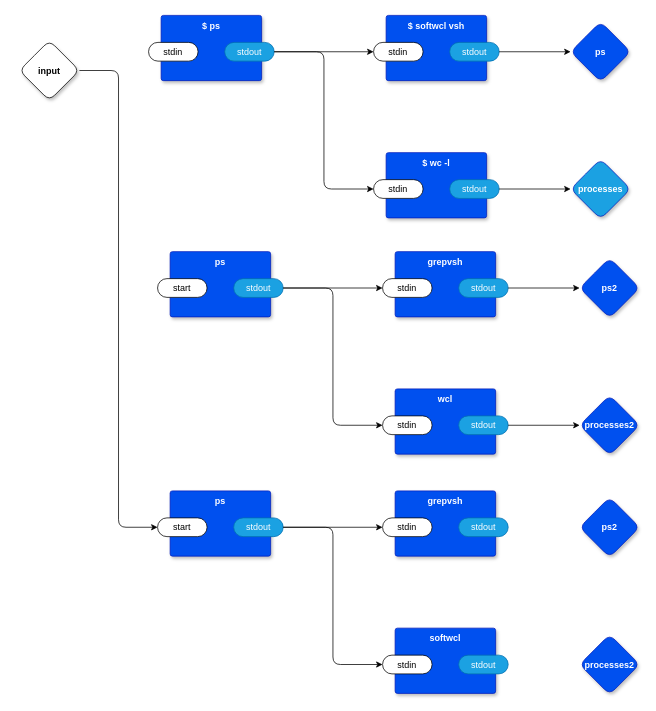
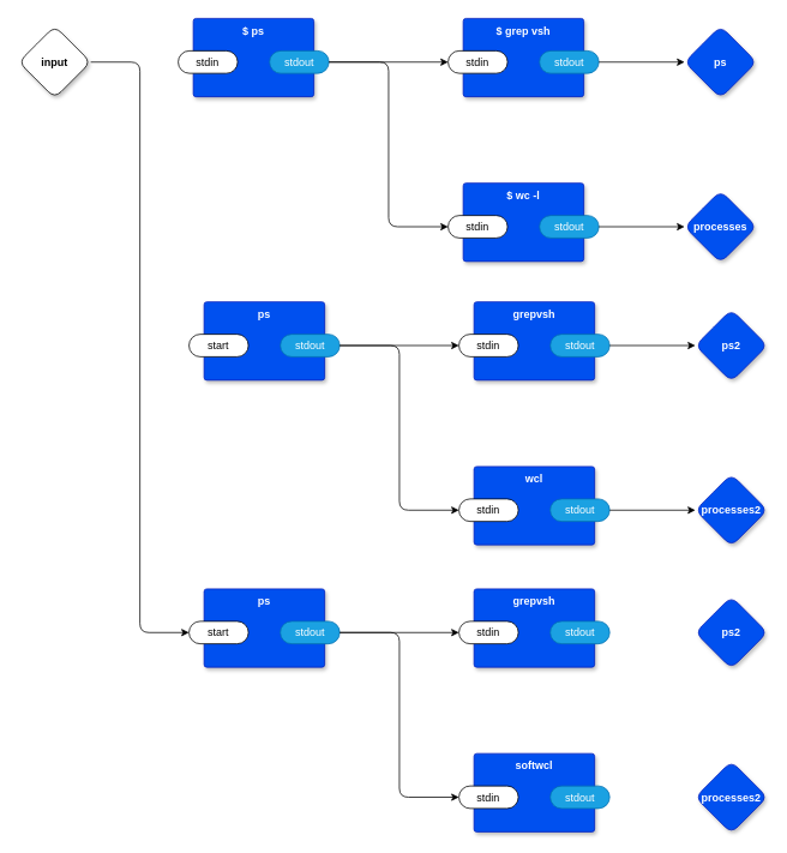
  <mxCell id="0" />
  <mxCell id="1" parent="0" />
  <mxCell id="2" style="edgeStyle=orthogonalEdgeStyle;rounded=1;orthogonalLoop=1;jettySize=auto;html=1;entryX=0;entryY=0.5;entryDx=0;entryDy=0;entryPerimeter=0;" parent="1" source="3" target="36" edge="1"><mxGeometry relative="1" as="geometry" /></mxCell>
- <mxCell id="3" value="input" style="rhombus;whiteSpace=wrap;html=1;rounded=1;fontStyle=1;glass=0;sketch=0;fontSize=12;points=[[0,0.5,0,0,0],[0.5,0,0,0,0],[0.5,1,0,0,0],[1,0.5,0,0,0]];shadow=1;" parent="1" vertex="1"><mxGeometry x="25" y="53.5" width="80" height="80" as="geometry" /></mxCell>
+ <mxCell id="3" value="input" style="rhombus;whiteSpace=wrap;html=1;rounded=1;fontStyle=1;glass=0;sketch=0;fontSize=12;points=[[0,0.5,0,0,0],[0.5,0,0,0,0],[0.5,1,0,0,0],[1,0.5,0,0,0]];shadow=1;" parent="1" vertex="1"><mxGeometry x="20" y="28.5" width="80" height="80" as="geometry" /></mxCell>
  <mxCell id="4" value="ps" style="rhombus;whiteSpace=wrap;html=1;rounded=1;fillColor=#0050ef;fontColor=#ffffff;strokeColor=#001DBC;fontStyle=1;glass=0;sketch=0;fontSize=12;points=[[0,0.5,0,0,0],[0.5,0,0,0,0],[0.5,1,0,0,0],[1,0.5,0,0,0]];shadow=1;" parent="1" vertex="1"><mxGeometry x="760" y="28.5" width="80" height="80" as="geometry" /></mxCell>
  <mxCell id="5" value="$ ps" style="rounded=1;whiteSpace=wrap;html=1;sketch=0;container=1;recursiveResize=0;verticalAlign=top;arcSize=6;fontStyle=1;autosize=0;points=[];absoluteArcSize=1;shadow=1;strokeColor=#001DBC;fillColor=#0050ef;fontColor=#ffffff;connectable=0;" parent="1" vertex="1"><mxGeometry x="214" y="20" width="134" height="87" as="geometry"><mxRectangle x="-98" y="-1230" width="99" height="26" as="alternateBounds" /></mxGeometry></mxCell>
  <mxCell id="6" value="stdin" style="rounded=1;whiteSpace=wrap;html=1;sketch=0;points=[[0,0.5,0,0,0],[1,0.5,0,0,0]];arcSize=50;" parent="5" vertex="1"><mxGeometry x="-16.75" y="36" width="66" height="25" as="geometry" /></mxCell>
  <mxCell id="7" value="stdout" style="rounded=1;whiteSpace=wrap;html=1;sketch=0;points=[[0,0.5,0,0,0],[1,0.5,0,0,0]];fillColor=#1ba1e2;fontColor=#ffffff;strokeColor=#006EAF;arcSize=50;" parent="5" vertex="1"><mxGeometry x="84.75" y="36" width="66" height="25" as="geometry" /></mxCell>
- <mxCell id="8" value="$ softwcl vsh" style="rounded=1;whiteSpace=wrap;html=1;sketch=0;container=1;recursiveResize=0;verticalAlign=top;arcSize=6;fontStyle=1;autosize=0;points=[];absoluteArcSize=1;shadow=1;strokeColor=#001DBC;fillColor=#0050ef;fontColor=#ffffff;connectable=0;" parent="1" vertex="1"><mxGeometry x="514" y="20" width="134" height="87" as="geometry"><mxRectangle x="-98" y="-1230" width="99" height="26" as="alternateBounds" /></mxGeometry></mxCell>
+ <mxCell id="8" value="$ grep vsh" style="rounded=1;whiteSpace=wrap;html=1;sketch=0;container=1;recursiveResize=0;verticalAlign=top;arcSize=6;fontStyle=1;autosize=0;points=[];absoluteArcSize=1;shadow=1;strokeColor=#001DBC;fillColor=#0050ef;fontColor=#ffffff;connectable=0;" parent="1" vertex="1"><mxGeometry x="514" y="20" width="134" height="87" as="geometry"><mxRectangle x="-98" y="-1230" width="99" height="26" as="alternateBounds" /></mxGeometry></mxCell>
  <mxCell id="9" value="stdin" style="rounded=1;whiteSpace=wrap;html=1;sketch=0;points=[[0,0.5,0,0,0],[1,0.5,0,0,0]];arcSize=50;" parent="8" vertex="1"><mxGeometry x="-16.75" y="36" width="66" height="25" as="geometry" /></mxCell>
  <mxCell id="10" value="stdout" style="rounded=1;whiteSpace=wrap;html=1;sketch=0;points=[[0,0.5,0,0,0],[1,0.5,0,0,0]];fillColor=#1ba1e2;fontColor=#ffffff;strokeColor=#006EAF;arcSize=50;" parent="8" vertex="1"><mxGeometry x="84.75" y="36" width="66" height="25" as="geometry" /></mxCell>
  <mxCell id="11" style="edgeStyle=orthogonalEdgeStyle;rounded=1;orthogonalLoop=1;jettySize=auto;html=1;exitX=1;exitY=0.5;exitDx=0;exitDy=0;exitPerimeter=0;entryX=0;entryY=0.5;entryDx=0;entryDy=0;entryPerimeter=0;" parent="1" source="7" target="9" edge="1"><mxGeometry relative="1" as="geometry" /></mxCell>
  <mxCell id="12" style="edgeStyle=orthogonalEdgeStyle;rounded=1;orthogonalLoop=1;jettySize=auto;html=1;exitX=1;exitY=0.5;exitDx=0;exitDy=0;exitPerimeter=0;entryX=0;entryY=0.5;entryDx=0;entryDy=0;entryPerimeter=0;" parent="1" source="10" target="4" edge="1"><mxGeometry relative="1" as="geometry" /></mxCell>
  <mxCell id="13" value="$ wc -l" style="rounded=1;whiteSpace=wrap;html=1;sketch=0;container=1;recursiveResize=0;verticalAlign=top;arcSize=6;fontStyle=1;autosize=0;points=[];absoluteArcSize=1;shadow=1;strokeColor=#001DBC;fillColor=#0050ef;fontColor=#ffffff;connectable=0;" parent="1" vertex="1"><mxGeometry x="514" y="203" width="134" height="87" as="geometry"><mxRectangle x="-98" y="-1230" width="99" height="26" as="alternateBounds" /></mxGeometry></mxCell>
  <mxCell id="14" value="stdin" style="rounded=1;whiteSpace=wrap;html=1;sketch=0;points=[[0,0.5,0,0,0],[1,0.5,0,0,0]];arcSize=50;" parent="13" vertex="1"><mxGeometry x="-16.75" y="36" width="66" height="25" as="geometry" /></mxCell>
  <mxCell id="15" value="stdout" style="rounded=1;whiteSpace=wrap;html=1;sketch=0;points=[[0,0.5,0,0,0],[1,0.5,0,0,0]];fillColor=#1ba1e2;fontColor=#ffffff;strokeColor=#006EAF;arcSize=50;" parent="13" vertex="1"><mxGeometry x="84.75" y="36" width="66" height="25" as="geometry" /></mxCell>
  <mxCell id="16" style="edgeStyle=orthogonalEdgeStyle;rounded=1;orthogonalLoop=1;jettySize=auto;html=1;exitX=1;exitY=0.5;exitDx=0;exitDy=0;exitPerimeter=0;entryX=0;entryY=0.5;entryDx=0;entryDy=0;entryPerimeter=0;" parent="1" source="7" target="14" edge="1"><mxGeometry relative="1" as="geometry" /></mxCell>
- <mxCell id="17" value="processes" style="rhombus;whiteSpace=wrap;html=1;rounded=1;fillColor=#1ba1e2;fontColor=#ffffff;strokeColor=#001DBC;fontStyle=1;glass=0;sketch=0;fontSize=12;points=[[0,0.5,0,0,0],[0.5,0,0,0,0],[0.5,1,0,0,0],[1,0.5,0,0,0]];shadow=1;" parent="1" vertex="1"><mxGeometry x="760" y="211.5" width="80" height="80" as="geometry" /></mxCell>
+ <mxCell id="17" value="processes" style="rhombus;whiteSpace=wrap;html=1;rounded=1;fillColor=#0050ef;fontColor=#ffffff;strokeColor=#001DBC;fontStyle=1;glass=0;sketch=0;fontSize=12;points=[[0,0.5,0,0,0],[0.5,0,0,0,0],[0.5,1,0,0,0],[1,0.5,0,0,0]];shadow=1;" parent="1" vertex="1"><mxGeometry x="760" y="211.5" width="80" height="80" as="geometry" /></mxCell>
  <mxCell id="18" style="edgeStyle=orthogonalEdgeStyle;rounded=1;orthogonalLoop=1;jettySize=auto;html=1;exitX=1;exitY=0.5;exitDx=0;exitDy=0;exitPerimeter=0;entryX=0;entryY=0.5;entryDx=0;entryDy=0;entryPerimeter=0;" parent="1" source="15" target="17" edge="1"><mxGeometry relative="1" as="geometry" /></mxCell>
  <mxCell id="19" value="ps2" style="rhombus;whiteSpace=wrap;html=1;rounded=1;fillColor=#0050ef;fontColor=#ffffff;strokeColor=#001DBC;fontStyle=1;glass=0;sketch=0;fontSize=12;points=[[0,0.5,0,0,0],[0.5,0,0,0,0],[0.5,1,0,0,0],[1,0.5,0,0,0]];shadow=1;" parent="1" vertex="1"><mxGeometry x="772" y="343.5" width="80" height="80" as="geometry" /></mxCell>
  <mxCell id="20" value="ps" style="rounded=1;whiteSpace=wrap;html=1;sketch=0;container=1;recursiveResize=0;verticalAlign=top;arcSize=6;fontStyle=1;autosize=0;points=[];absoluteArcSize=1;shadow=1;strokeColor=#001DBC;fillColor=#0050ef;fontColor=#ffffff;connectable=0;" parent="1" vertex="1"><mxGeometry x="226" y="335" width="134" height="87" as="geometry"><mxRectangle x="-98" y="-1230" width="99" height="26" as="alternateBounds" /></mxGeometry></mxCell>
  <mxCell id="21" value="start" style="rounded=1;whiteSpace=wrap;html=1;sketch=0;points=[[0,0.5,0,0,0],[1,0.5,0,0,0]];arcSize=50;" parent="20" vertex="1"><mxGeometry x="-16.75" y="36" width="66" height="25" as="geometry" /></mxCell>
  <mxCell id="22" value="stdout" style="rounded=1;whiteSpace=wrap;html=1;sketch=0;points=[[0,0.5,0,0,0],[1,0.5,0,0,0]];fillColor=#1ba1e2;fontColor=#ffffff;strokeColor=#006EAF;arcSize=50;" parent="20" vertex="1"><mxGeometry x="84.75" y="36" width="66" height="25" as="geometry" /></mxCell>
  <mxCell id="23" value="grepvsh" style="rounded=1;whiteSpace=wrap;html=1;sketch=0;container=1;recursiveResize=0;verticalAlign=top;arcSize=6;fontStyle=1;autosize=0;points=[];absoluteArcSize=1;shadow=1;strokeColor=#001DBC;fillColor=#0050ef;fontColor=#ffffff;connectable=0;" parent="1" vertex="1"><mxGeometry x="526" y="335" width="134" height="87" as="geometry"><mxRectangle x="-98" y="-1230" width="99" height="26" as="alternateBounds" /></mxGeometry></mxCell>
  <mxCell id="24" value="stdin" style="rounded=1;whiteSpace=wrap;html=1;sketch=0;points=[[0,0.5,0,0,0],[1,0.5,0,0,0]];arcSize=50;" parent="23" vertex="1"><mxGeometry x="-16.75" y="36" width="66" height="25" as="geometry" /></mxCell>
  <mxCell id="25" value="stdout" style="rounded=1;whiteSpace=wrap;html=1;sketch=0;points=[[0,0.5,0,0,0],[1,0.5,0,0,0]];fillColor=#1ba1e2;fontColor=#ffffff;strokeColor=#006EAF;arcSize=50;" parent="23" vertex="1"><mxGeometry x="84.75" y="36" width="66" height="25" as="geometry" /></mxCell>
  <mxCell id="26" style="edgeStyle=orthogonalEdgeStyle;rounded=1;orthogonalLoop=1;jettySize=auto;html=1;exitX=1;exitY=0.5;exitDx=0;exitDy=0;exitPerimeter=0;entryX=0;entryY=0.5;entryDx=0;entryDy=0;entryPerimeter=0;" parent="1" source="22" target="24" edge="1"><mxGeometry relative="1" as="geometry" /></mxCell>
  <mxCell id="27" style="edgeStyle=orthogonalEdgeStyle;rounded=1;orthogonalLoop=1;jettySize=auto;html=1;exitX=1;exitY=0.5;exitDx=0;exitDy=0;exitPerimeter=0;entryX=0;entryY=0.5;entryDx=0;entryDy=0;entryPerimeter=0;" parent="1" source="25" target="19" edge="1"><mxGeometry relative="1" as="geometry" /></mxCell>
  <mxCell id="28" value="wcl" style="rounded=1;whiteSpace=wrap;html=1;sketch=0;container=1;recursiveResize=0;verticalAlign=top;arcSize=6;fontStyle=1;autosize=0;points=[];absoluteArcSize=1;shadow=1;strokeColor=#001DBC;fillColor=#0050ef;fontColor=#ffffff;connectable=0;" parent="1" vertex="1"><mxGeometry x="526" y="518" width="134" height="87" as="geometry"><mxRectangle x="-98" y="-1230" width="99" height="26" as="alternateBounds" /></mxGeometry></mxCell>
  <mxCell id="29" value="stdin" style="rounded=1;whiteSpace=wrap;html=1;sketch=0;points=[[0,0.5,0,0,0],[1,0.5,0,0,0]];arcSize=50;" parent="28" vertex="1"><mxGeometry x="-16.75" y="36" width="66" height="25" as="geometry" /></mxCell>
  <mxCell id="30" value="stdout" style="rounded=1;whiteSpace=wrap;html=1;sketch=0;points=[[0,0.5,0,0,0],[1,0.5,0,0,0]];fillColor=#1ba1e2;fontColor=#ffffff;strokeColor=#006EAF;arcSize=50;" parent="28" vertex="1"><mxGeometry x="84.75" y="36" width="66" height="25" as="geometry" /></mxCell>
  <mxCell id="31" style="edgeStyle=orthogonalEdgeStyle;rounded=1;orthogonalLoop=1;jettySize=auto;html=1;exitX=1;exitY=0.5;exitDx=0;exitDy=0;exitPerimeter=0;entryX=0;entryY=0.5;entryDx=0;entryDy=0;entryPerimeter=0;" parent="1" source="22" target="29" edge="1"><mxGeometry relative="1" as="geometry" /></mxCell>
  <mxCell id="32" value="processes2" style="rhombus;whiteSpace=wrap;html=1;rounded=1;fillColor=#0050ef;fontColor=#ffffff;strokeColor=#001DBC;fontStyle=1;glass=0;sketch=0;fontSize=12;points=[[0,0.5,0,0,0],[0.5,0,0,0,0],[0.5,1,0,0,0],[1,0.5,0,0,0]];shadow=1;" parent="1" vertex="1"><mxGeometry x="772" y="526.5" width="80" height="80" as="geometry" /></mxCell>
  <mxCell id="33" style="edgeStyle=orthogonalEdgeStyle;rounded=1;orthogonalLoop=1;jettySize=auto;html=1;exitX=1;exitY=0.5;exitDx=0;exitDy=0;exitPerimeter=0;entryX=0;entryY=0.5;entryDx=0;entryDy=0;entryPerimeter=0;" parent="1" source="30" target="32" edge="1"><mxGeometry relative="1" as="geometry" /></mxCell>
  <mxCell id="34" value="ps2" style="rhombus;whiteSpace=wrap;html=1;rounded=1;fillColor=#0050ef;fontColor=#ffffff;strokeColor=#001DBC;fontStyle=1;glass=0;sketch=0;fontSize=12;points=[[0,0.5,0,0,0],[0.5,0,0,0,0],[0.5,1,0,0,0],[1,0.5,0,0,0]];shadow=1;" parent="1" vertex="1"><mxGeometry x="772" y="662.5" width="80" height="80" as="geometry" /></mxCell>
  <mxCell id="35" value="ps" style="rounded=1;whiteSpace=wrap;html=1;sketch=0;container=1;recursiveResize=0;verticalAlign=top;arcSize=6;fontStyle=1;autosize=0;points=[];absoluteArcSize=1;shadow=1;strokeColor=#001DBC;fillColor=#0050ef;fontColor=#ffffff;connectable=0;" parent="1" vertex="1"><mxGeometry x="226" y="654" width="134" height="87" as="geometry"><mxRectangle x="-98" y="-1230" width="99" height="26" as="alternateBounds" /></mxGeometry></mxCell>
  <mxCell id="36" value="start" style="rounded=1;whiteSpace=wrap;html=1;sketch=0;points=[[0,0.5,0,0,0],[1,0.5,0,0,0]];arcSize=50;" parent="35" vertex="1"><mxGeometry x="-16.75" y="36" width="66" height="25" as="geometry" /></mxCell>
  <mxCell id="37" value="stdout" style="rounded=1;whiteSpace=wrap;html=1;sketch=0;points=[[0,0.5,0,0,0],[1,0.5,0,0,0]];fillColor=#1ba1e2;fontColor=#ffffff;strokeColor=#006EAF;arcSize=50;" parent="35" vertex="1"><mxGeometry x="84.75" y="36" width="66" height="25" as="geometry" /></mxCell>
  <mxCell id="38" value="grepvsh" style="rounded=1;whiteSpace=wrap;html=1;sketch=0;container=1;recursiveResize=0;verticalAlign=top;arcSize=6;fontStyle=1;autosize=0;points=[];absoluteArcSize=1;shadow=1;strokeColor=#001DBC;fillColor=#0050ef;fontColor=#ffffff;connectable=0;" parent="1" vertex="1"><mxGeometry x="526" y="654" width="134" height="87" as="geometry"><mxRectangle x="-98" y="-1230" width="99" height="26" as="alternateBounds" /></mxGeometry></mxCell>
  <mxCell id="39" value="stdin" style="rounded=1;whiteSpace=wrap;html=1;sketch=0;points=[[0,0.5,0,0,0],[1,0.5,0,0,0]];arcSize=50;" parent="38" vertex="1"><mxGeometry x="-16.75" y="36" width="66" height="25" as="geometry" /></mxCell>
  <mxCell id="40" value="stdout" style="rounded=1;whiteSpace=wrap;html=1;sketch=0;points=[[0,0.5,0,0,0],[1,0.5,0,0,0]];fillColor=#1ba1e2;fontColor=#ffffff;strokeColor=#006EAF;arcSize=50;" parent="38" vertex="1"><mxGeometry x="84.75" y="36" width="66" height="25" as="geometry" /></mxCell>
  <mxCell id="41" style="edgeStyle=orthogonalEdgeStyle;rounded=1;orthogonalLoop=1;jettySize=auto;html=1;exitX=1;exitY=0.5;exitDx=0;exitDy=0;exitPerimeter=0;entryX=0;entryY=0.5;entryDx=0;entryDy=0;entryPerimeter=0;" parent="1" source="37" target="39" edge="1"><mxGeometry relative="1" as="geometry" /></mxCell>
  <mxCell id="42" value="softwcl" style="rounded=1;whiteSpace=wrap;html=1;sketch=0;container=1;recursiveResize=0;verticalAlign=top;arcSize=6;fontStyle=1;autosize=0;points=[];absoluteArcSize=1;shadow=1;strokeColor=#001DBC;fillColor=#0050ef;fontColor=#ffffff;connectable=0;" parent="1" vertex="1"><mxGeometry x="526" y="837" width="134" height="87" as="geometry"><mxRectangle x="-98" y="-1230" width="99" height="26" as="alternateBounds" /></mxGeometry></mxCell>
  <mxCell id="43" value="stdin" style="rounded=1;whiteSpace=wrap;html=1;sketch=0;points=[[0,0.5,0,0,0],[1,0.5,0,0,0]];arcSize=50;" parent="42" vertex="1"><mxGeometry x="-16.75" y="36" width="66" height="25" as="geometry" /></mxCell>
  <mxCell id="44" value="stdout" style="rounded=1;whiteSpace=wrap;html=1;sketch=0;points=[[0,0.5,0,0,0],[1,0.5,0,0,0]];fillColor=#1ba1e2;fontColor=#ffffff;strokeColor=#006EAF;arcSize=50;" parent="42" vertex="1"><mxGeometry x="84.75" y="36" width="66" height="25" as="geometry" /></mxCell>
  <mxCell id="45" style="edgeStyle=orthogonalEdgeStyle;rounded=1;orthogonalLoop=1;jettySize=auto;html=1;exitX=1;exitY=0.5;exitDx=0;exitDy=0;exitPerimeter=0;entryX=0;entryY=0.5;entryDx=0;entryDy=0;entryPerimeter=0;" parent="1" source="37" target="43" edge="1"><mxGeometry relative="1" as="geometry" /></mxCell>
  <mxCell id="46" value="processes2" style="rhombus;whiteSpace=wrap;html=1;rounded=1;fillColor=#0050ef;fontColor=#ffffff;strokeColor=#001DBC;fontStyle=1;glass=0;sketch=0;fontSize=12;points=[[0,0.5,0,0,0],[0.5,0,0,0,0],[0.5,1,0,0,0],[1,0.5,0,0,0]];shadow=1;" parent="1" vertex="1"><mxGeometry x="772" y="845.5" width="80" height="80" as="geometry" /></mxCell>
